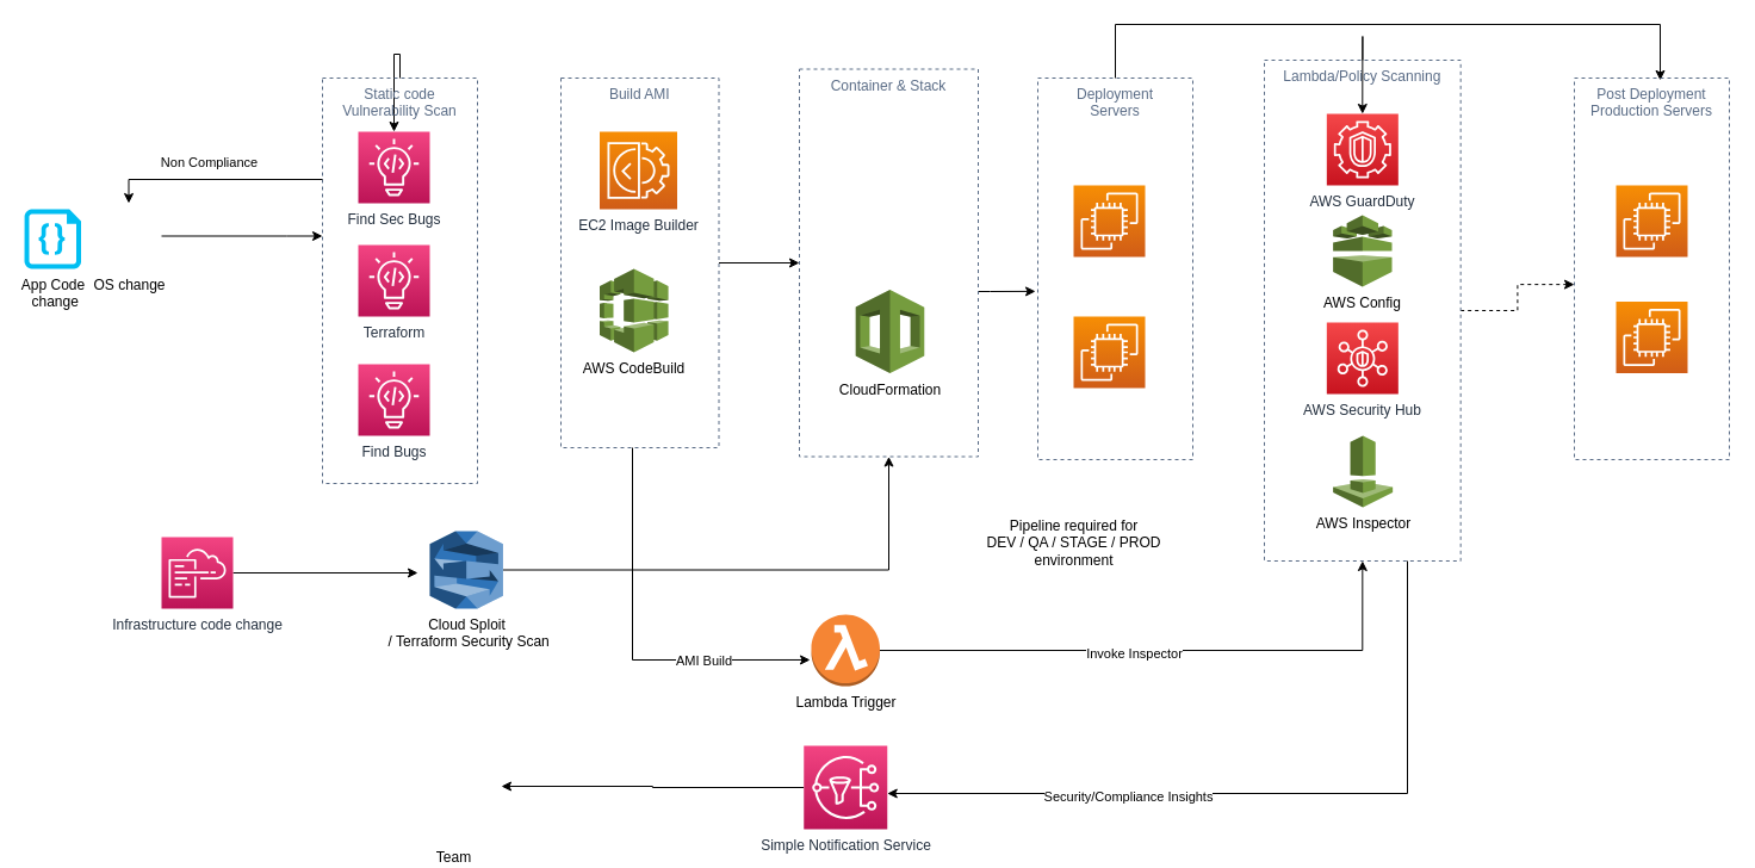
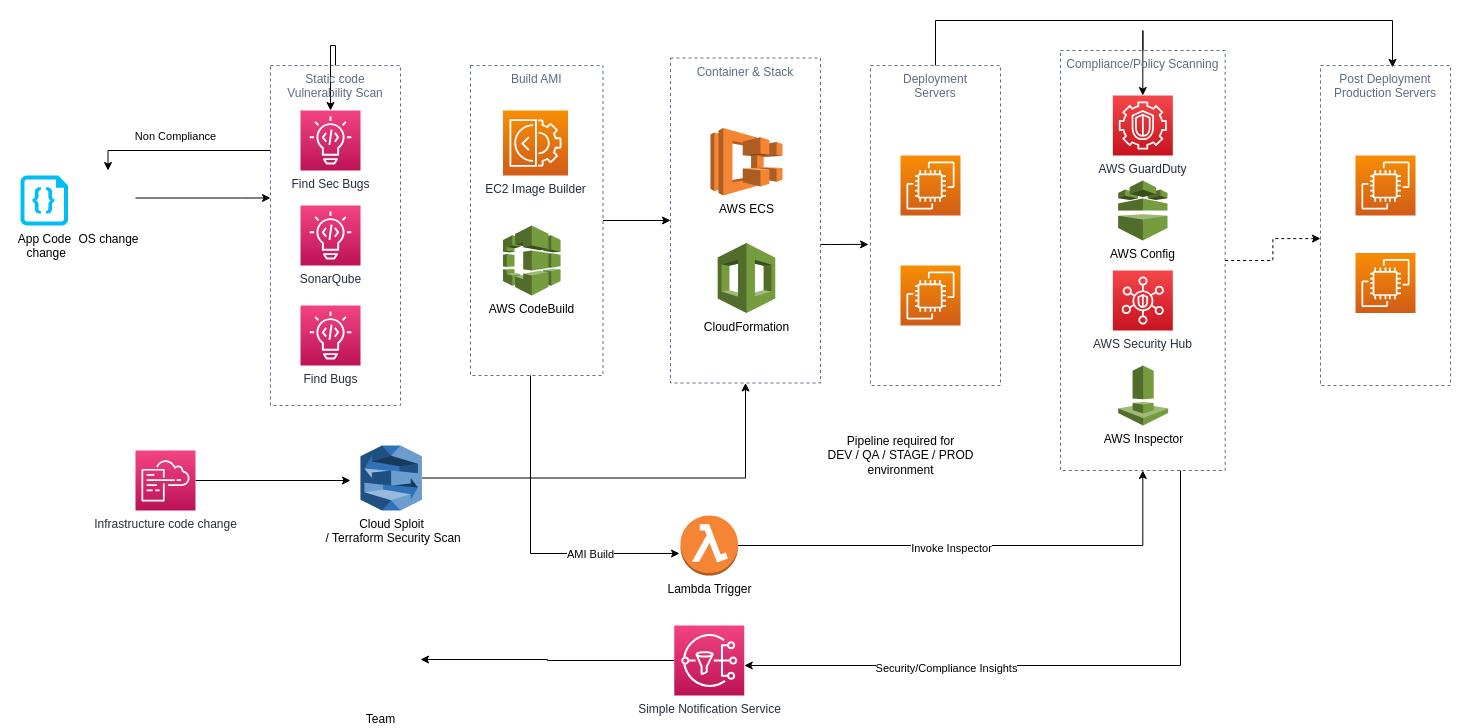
  <mxCell id="0" />
  <mxCell id="1" parent="0" />
  <mxCell id="2" value="Deployment&#10;Servers&#10;" style="fillColor=none;strokeColor=#5A6C86;dashed=1;verticalAlign=top;fontStyle=0;fontColor=#5A6C86;" parent="1" vertex="1"><mxGeometry x="870" y="65" width="130" height="320" as="geometry" /></mxCell>
  <mxCell id="3" style="edgeStyle=orthogonalEdgeStyle;rounded=0;orthogonalLoop=1;jettySize=auto;html=1;" parent="1" source="4" target="7" edge="1"><mxGeometry relative="1" as="geometry" /></mxCell>
  <mxCell id="4" value="Static code&#10;Vulnerability Scan&#10;" style="fillColor=none;strokeColor=#5A6C86;dashed=1;verticalAlign=top;fontStyle=0;fontColor=#5A6C86;" parent="1" vertex="1"><mxGeometry x="270" y="65" width="130" height="340" as="geometry" /></mxCell>
  <mxCell id="5" style="edgeStyle=orthogonalEdgeStyle;rounded=0;orthogonalLoop=1;jettySize=auto;html=1;entryX=0.5;entryY=0;entryDx=0;entryDy=0;" parent="1" source="4" target="13" edge="1"><mxGeometry relative="1" as="geometry"><Array as="points"><mxPoint x="108" y="150" /></Array></mxGeometry></mxCell>
  <mxCell id="6" value="&lt;div&gt;Non Compliance&lt;/div&gt;" style="edgeLabel;html=1;align=center;verticalAlign=middle;resizable=0;points=[];" parent="5" vertex="1" connectable="0"><mxGeometry x="-0.119" relative="1" as="geometry"><mxPoint x="-16" y="-15" as="offset" /></mxGeometry></mxCell>
  <mxCell id="7" value="Find Sec Bugs" style="outlineConnect=0;fontColor=#232F3E;gradientColor=#F34482;gradientDirection=north;fillColor=#BC1356;strokeColor=#ffffff;dashed=0;verticalLabelPosition=bottom;verticalAlign=top;align=center;html=1;fontSize=12;fontStyle=0;aspect=fixed;shape=mxgraph.aws4.resourceIcon;resIcon=mxgraph.aws4.codeguru;" parent="1" vertex="1"><mxGeometry x="300" y="110" width="60" height="60" as="geometry" /></mxCell>
  <mxCell id="8" value="CloudFormation" style="outlineConnect=0;dashed=0;verticalLabelPosition=bottom;verticalAlign=top;align=center;html=1;shape=mxgraph.aws3.cloudformation;fillColor=#759C3E;gradientColor=none;" parent="1" vertex="1"><mxGeometry x="717.21" y="242.5" width="57.58" height="70" as="geometry" /></mxCell>
  <mxCell id="9" style="edgeStyle=orthogonalEdgeStyle;rounded=0;orthogonalLoop=1;jettySize=auto;html=1;" parent="1" source="10" edge="1"><mxGeometry relative="1" as="geometry"><mxPoint x="350" y="480" as="targetPoint" /></mxGeometry></mxCell>
  <mxCell id="10" value="&lt;div&gt;Infrastructure code change&lt;br&gt;&lt;/div&gt;" style="outlineConnect=0;fontColor=#232F3E;gradientColor=#F34482;gradientDirection=north;fillColor=#BC1356;strokeColor=#ffffff;dashed=0;verticalLabelPosition=bottom;verticalAlign=top;align=center;html=1;fontSize=12;fontStyle=0;aspect=fixed;shape=mxgraph.aws4.resourceIcon;resIcon=mxgraph.aws4.cloudformation;" parent="1" vertex="1"><mxGeometry x="135" y="450" width="60" height="60" as="geometry" /></mxCell>
  <mxCell id="11" value="&lt;div&gt;App Code&lt;/div&gt;&amp;nbsp;change" style="verticalLabelPosition=bottom;html=1;verticalAlign=top;align=center;strokeColor=none;fillColor=#00BEF2;shape=mxgraph.azure.code_file;pointerEvents=1;" parent="1" vertex="1"><mxGeometry x="20" y="175" width="47.5" height="50" as="geometry" /></mxCell>
  <mxCell id="12" style="edgeStyle=orthogonalEdgeStyle;rounded=0;orthogonalLoop=1;jettySize=auto;html=1;" parent="1" source="13" target="4" edge="1"><mxGeometry relative="1" as="geometry"><mxPoint x="270" y="198" as="targetPoint" /><Array as="points"><mxPoint x="240" y="198" /><mxPoint x="240" y="198" /></Array></mxGeometry></mxCell>
  <mxCell id="13" value="&lt;div&gt;OS change&lt;/div&gt;" style="shape=image;html=1;verticalAlign=top;verticalLabelPosition=bottom;labelBackgroundColor=#ffffff;imageAspect=0;aspect=fixed;image=https://cdn0.iconfinder.com/data/icons/flat-round-system/512/mac_os_X-128.png" parent="1" vertex="1"><mxGeometry x="80" y="170" width="55" height="55" as="geometry" /></mxCell>
  <mxCell id="14" value="&lt;div&gt;AWS Config&lt;/div&gt;" style="outlineConnect=0;dashed=0;verticalLabelPosition=bottom;verticalAlign=top;align=center;html=1;shape=mxgraph.aws3.config;fillColor=#759C3E;gradientColor=none;" parent="1" vertex="1"><mxGeometry x="1117.66" y="180" width="49.35" height="60" as="geometry" /></mxCell>
  <mxCell id="15" value="AWS GuardDuty" style="outlineConnect=0;fontColor=#232F3E;gradientColor=#F54749;gradientDirection=north;fillColor=#C7131F;strokeColor=#ffffff;dashed=0;verticalLabelPosition=bottom;verticalAlign=top;align=center;html=1;fontSize=12;fontStyle=0;aspect=fixed;shape=mxgraph.aws4.resourceIcon;resIcon=mxgraph.aws4.guardduty;" parent="1" vertex="1"><mxGeometry x="1112.33" y="95" width="60" height="60" as="geometry" /></mxCell>
  <mxCell id="16" value="&lt;div&gt;AWS Security Hub&lt;/div&gt;" style="outlineConnect=0;fontColor=#232F3E;gradientColor=#F54749;gradientDirection=north;fillColor=#C7131F;strokeColor=#ffffff;dashed=0;verticalLabelPosition=bottom;verticalAlign=top;align=center;html=1;fontSize=12;fontStyle=0;aspect=fixed;shape=mxgraph.aws4.resourceIcon;resIcon=mxgraph.aws4.security_hub;" parent="1" vertex="1"><mxGeometry x="1112.33" y="270" width="60" height="60" as="geometry" /></mxCell>
  <mxCell id="17" value="AWS Inspector" style="outlineConnect=0;dashed=0;verticalLabelPosition=bottom;verticalAlign=top;align=center;html=1;shape=mxgraph.aws3.inspector;fillColor=#759C3E;gradientColor=none;" parent="1" vertex="1"><mxGeometry x="1117.66" y="365" width="50" height="60" as="geometry" /></mxCell>
  <mxCell id="18" style="edgeStyle=orthogonalEdgeStyle;rounded=0;orthogonalLoop=1;jettySize=auto;html=1;" parent="1" source="22" target="15" edge="1"><mxGeometry relative="1" as="geometry" /></mxCell>
  <mxCell id="19" style="edgeStyle=orthogonalEdgeStyle;rounded=0;orthogonalLoop=1;jettySize=auto;html=1;" parent="1" source="22" target="44" edge="1"><mxGeometry relative="1" as="geometry"><Array as="points"><mxPoint x="1180" y="665" /></Array></mxGeometry></mxCell>
  <mxCell id="20" value="&lt;div&gt;Security/Compliance Insights &lt;/div&gt;" style="edgeLabel;html=1;align=center;verticalAlign=middle;resizable=0;points=[];" parent="19" vertex="1" connectable="0"><mxGeometry x="0.362" y="2" relative="1" as="geometry"><mxPoint as="offset" /></mxGeometry></mxCell>
  <mxCell id="21" style="edgeStyle=orthogonalEdgeStyle;rounded=0;orthogonalLoop=1;jettySize=auto;html=1;entryX=0;entryY=0.541;entryDx=0;entryDy=0;entryPerimeter=0;dashed=1;" edge="1" parent="1" source="22" target="46"><mxGeometry relative="1" as="geometry" /></mxCell>
- <mxCell id="22" value="Lambda/Policy Scanning" style="fillColor=none;strokeColor=#5A6C86;dashed=1;verticalAlign=top;fontStyle=0;fontColor=#5A6C86;" parent="1" vertex="1"><mxGeometry x="1060" y="50" width="164.67" height="420" as="geometry" /></mxCell>
- <mxCell id="24" value="Terraform" style="outlineConnect=0;fontColor=#232F3E;gradientColor=#F34482;gradientDirection=north;fillColor=#BC1356;strokeColor=#ffffff;dashed=0;verticalLabelPosition=bottom;verticalAlign=top;align=center;html=1;fontSize=12;fontStyle=0;aspect=fixed;shape=mxgraph.aws4.resourceIcon;resIcon=mxgraph.aws4.codeguru;" parent="1" vertex="1"><mxGeometry x="300" y="205" width="60" height="60" as="geometry" /></mxCell>
+ <mxCell id="22" value="Compliance/Policy Scanning" style="fillColor=none;strokeColor=#5A6C86;dashed=1;verticalAlign=top;fontStyle=0;fontColor=#5A6C86;" parent="1" vertex="1"><mxGeometry x="1060" y="50" width="164.67" height="420" as="geometry" /></mxCell>
+ <mxCell id="23" value="AWS ECS" style="outlineConnect=0;dashed=0;verticalLabelPosition=bottom;verticalAlign=top;align=center;html=1;shape=mxgraph.aws3.ecs;fillColor=#F58534;gradientColor=none;" parent="1" vertex="1"><mxGeometry x="710" y="127.5" width="72" height="67.5" as="geometry" /></mxCell>
+ <mxCell id="24" value="SonarQube" style="outlineConnect=0;fontColor=#232F3E;gradientColor=#F34482;gradientDirection=north;fillColor=#BC1356;strokeColor=#ffffff;dashed=0;verticalLabelPosition=bottom;verticalAlign=top;align=center;html=1;fontSize=12;fontStyle=0;aspect=fixed;shape=mxgraph.aws4.resourceIcon;resIcon=mxgraph.aws4.codeguru;" parent="1" vertex="1"><mxGeometry x="300" y="205" width="60" height="60" as="geometry" /></mxCell>
  <mxCell id="25" value="Find Bugs" style="outlineConnect=0;fontColor=#232F3E;gradientColor=#F34482;gradientDirection=north;fillColor=#BC1356;strokeColor=#ffffff;dashed=0;verticalLabelPosition=bottom;verticalAlign=top;align=center;html=1;fontSize=12;fontStyle=0;aspect=fixed;shape=mxgraph.aws4.resourceIcon;resIcon=mxgraph.aws4.codeguru;" parent="1" vertex="1"><mxGeometry x="300" y="305" width="60" height="60" as="geometry" /></mxCell>
  <mxCell id="26" value="EC2 Image Builder" style="outlineConnect=0;fontColor=#232F3E;gradientColor=#F78E04;gradientDirection=north;fillColor=#D05C17;strokeColor=#ffffff;dashed=0;verticalLabelPosition=bottom;verticalAlign=top;align=center;html=1;fontSize=12;fontStyle=0;aspect=fixed;shape=mxgraph.aws4.resourceIcon;resIcon=mxgraph.aws4.ec2_image_builder;" parent="1" vertex="1"><mxGeometry x="502.5" y="110" width="65" height="65" as="geometry" /></mxCell>
  <mxCell id="27" value="AWS CodeBuild" style="outlineConnect=0;dashed=0;verticalLabelPosition=bottom;verticalAlign=top;align=center;html=1;shape=mxgraph.aws3.codebuild;fillColor=#759C3E;gradientColor=none;" parent="1" vertex="1"><mxGeometry x="502.5" y="225" width="57.58" height="70" as="geometry" /></mxCell>
  <mxCell id="28" style="edgeStyle=orthogonalEdgeStyle;rounded=0;orthogonalLoop=1;jettySize=auto;html=1;" parent="1" source="31" target="33" edge="1"><mxGeometry relative="1" as="geometry" /></mxCell>
  <mxCell id="29" style="edgeStyle=orthogonalEdgeStyle;rounded=0;orthogonalLoop=1;jettySize=auto;html=1;entryX=-0.017;entryY=0.633;entryDx=0;entryDy=0;entryPerimeter=0;" parent="1" source="31" target="42" edge="1"><mxGeometry relative="1" as="geometry"><Array as="points"><mxPoint x="530" y="553" /></Array></mxGeometry></mxCell>
  <mxCell id="30" value="AMI Build" style="edgeLabel;html=1;align=center;verticalAlign=middle;resizable=0;points=[];" parent="29" vertex="1" connectable="0"><mxGeometry x="0.089" y="30" relative="1" as="geometry"><mxPoint x="60" y="30" as="offset" /></mxGeometry></mxCell>
  <mxCell id="31" value="Build AMI" style="fillColor=none;strokeColor=#5A6C86;dashed=1;verticalAlign=top;fontStyle=0;fontColor=#5A6C86;" parent="1" vertex="1"><mxGeometry x="470" y="65" width="132.5" height="310" as="geometry" /></mxCell>
  <mxCell id="32" style="edgeStyle=orthogonalEdgeStyle;rounded=0;orthogonalLoop=1;jettySize=auto;html=1;entryX=-0.015;entryY=0.559;entryDx=0;entryDy=0;entryPerimeter=0;" parent="1" source="33" target="2" edge="1"><mxGeometry relative="1" as="geometry"><Array as="points"><mxPoint x="830" y="244" /><mxPoint x="830" y="244" /></Array></mxGeometry></mxCell>
  <mxCell id="33" value="Container &amp; Stack" style="fillColor=none;strokeColor=#5A6C86;dashed=1;verticalAlign=top;fontStyle=0;fontColor=#5A6C86;" parent="1" vertex="1"><mxGeometry x="670" y="57.5" width="150" height="325" as="geometry" /></mxCell>
  <mxCell id="34" value="" style="outlineConnect=0;fontColor=#232F3E;gradientColor=#F78E04;gradientDirection=north;fillColor=#D05C17;strokeColor=#ffffff;dashed=0;verticalLabelPosition=bottom;verticalAlign=top;align=center;html=1;fontSize=12;fontStyle=0;aspect=fixed;shape=mxgraph.aws4.resourceIcon;resIcon=mxgraph.aws4.ec2;" parent="1" vertex="1"><mxGeometry x="900" y="155" width="60" height="60" as="geometry" /></mxCell>
  <mxCell id="35" value="" style="outlineConnect=0;fontColor=#232F3E;gradientColor=#F78E04;gradientDirection=north;fillColor=#D05C17;strokeColor=#ffffff;dashed=0;verticalLabelPosition=bottom;verticalAlign=top;align=center;html=1;fontSize=12;fontStyle=0;aspect=fixed;shape=mxgraph.aws4.resourceIcon;resIcon=mxgraph.aws4.ec2;" parent="1" vertex="1"><mxGeometry x="900" y="265" width="60" height="60" as="geometry" /></mxCell>
  <mxCell id="36" style="edgeStyle=orthogonalEdgeStyle;rounded=0;orthogonalLoop=1;jettySize=auto;html=1;entryX=0.554;entryY=0.006;entryDx=0;entryDy=0;entryPerimeter=0;" edge="1" parent="1" source="2" target="46"><mxGeometry relative="1" as="geometry"><Array as="points"><mxPoint x="935" y="20" /><mxPoint x="1392" y="20" /></Array></mxGeometry></mxCell>
  <mxCell id="37" style="edgeStyle=orthogonalEdgeStyle;rounded=0;orthogonalLoop=1;jettySize=auto;html=1;entryX=0.5;entryY=1;entryDx=0;entryDy=0;" parent="1" source="38" target="33" edge="1"><mxGeometry relative="1" as="geometry" /></mxCell>
  <mxCell id="38" value="&lt;div&gt;Cloud Sploit&lt;/div&gt;&lt;div&gt;&amp;nbsp;/ Terraform Security Scan&lt;/div&gt;" style="outlineConnect=0;dashed=0;verticalLabelPosition=bottom;verticalAlign=top;align=center;html=1;shape=mxgraph.aws3.lex;fillColor=#2E73B8;gradientColor=none;" parent="1" vertex="1"><mxGeometry x="360" y="445" width="61.39" height="65" as="geometry" /></mxCell>
  <mxCell id="39" value="Pipeline required for &lt;div&gt;DEV / QA / STAGE / PROD&lt;br&gt;&lt;/div&gt;&lt;div&gt;environment &lt;/div&gt;" style="text;html=1;align=center;verticalAlign=middle;resizable=0;points=[];autosize=1;" parent="1" vertex="1"><mxGeometry x="820" y="430" width="160" height="50" as="geometry" /></mxCell>
  <mxCell id="40" style="edgeStyle=orthogonalEdgeStyle;rounded=0;orthogonalLoop=1;jettySize=auto;html=1;entryX=0.5;entryY=1;entryDx=0;entryDy=0;" parent="1" source="42" target="22" edge="1"><mxGeometry relative="1" as="geometry" /></mxCell>
  <mxCell id="41" value="Invoke Inspector " style="edgeLabel;html=1;align=center;verticalAlign=middle;resizable=0;points=[];" parent="40" vertex="1" connectable="0"><mxGeometry x="-0.114" y="-2" relative="1" as="geometry"><mxPoint as="offset" /></mxGeometry></mxCell>
  <mxCell id="42" value="Lambda Trigger" style="outlineConnect=0;dashed=0;verticalLabelPosition=bottom;verticalAlign=top;align=center;html=1;shape=mxgraph.aws3.lambda_function;fillColor=#F58534;gradientColor=none;" parent="1" vertex="1"><mxGeometry x="680" y="515" width="57.5" height="60" as="geometry" /></mxCell>
  <mxCell id="43" style="edgeStyle=orthogonalEdgeStyle;rounded=0;orthogonalLoop=1;jettySize=auto;html=1;entryX=1;entryY=0.425;entryDx=0;entryDy=0;entryPerimeter=0;" parent="1" source="44" target="45" edge="1"><mxGeometry relative="1" as="geometry" /></mxCell>
  <mxCell id="44" value="Simple Notification Service" style="outlineConnect=0;fontColor=#232F3E;gradientColor=#F34482;gradientDirection=north;fillColor=#BC1356;strokeColor=#ffffff;dashed=0;verticalLabelPosition=bottom;verticalAlign=top;align=center;html=1;fontSize=12;fontStyle=0;aspect=fixed;shape=mxgraph.aws4.resourceIcon;resIcon=mxgraph.aws4.sns;" parent="1" vertex="1"><mxGeometry x="673.75" y="625" width="70" height="70" as="geometry" /></mxCell>
  <mxCell id="45" value="Team" style="shape=image;html=1;verticalAlign=top;verticalLabelPosition=bottom;labelBackgroundColor=#ffffff;imageAspect=0;aspect=fixed;image=https://cdn0.iconfinder.com/data/icons/business-management-1-8/256/b-37-128.png" parent="1" vertex="1"><mxGeometry x="340" y="625" width="80" height="80" as="geometry" /></mxCell>
  <mxCell id="46" value="Post Deployment&#10;Production Servers&#10;" style="fillColor=none;strokeColor=#5A6C86;dashed=1;verticalAlign=top;fontStyle=0;fontColor=#5A6C86;" vertex="1" parent="1"><mxGeometry x="1320" y="65" width="130" height="320" as="geometry" /></mxCell>
  <mxCell id="47" value="" style="outlineConnect=0;fontColor=#232F3E;gradientColor=#F78E04;gradientDirection=north;fillColor=#D05C17;strokeColor=#ffffff;dashed=0;verticalLabelPosition=bottom;verticalAlign=top;align=center;html=1;fontSize=12;fontStyle=0;aspect=fixed;shape=mxgraph.aws4.resourceIcon;resIcon=mxgraph.aws4.ec2;" vertex="1" parent="1"><mxGeometry x="1355" y="155" width="60" height="60" as="geometry" /></mxCell>
  <mxCell id="48" value="" style="outlineConnect=0;fontColor=#232F3E;gradientColor=#F78E04;gradientDirection=north;fillColor=#D05C17;strokeColor=#ffffff;dashed=0;verticalLabelPosition=bottom;verticalAlign=top;align=center;html=1;fontSize=12;fontStyle=0;aspect=fixed;shape=mxgraph.aws4.resourceIcon;resIcon=mxgraph.aws4.ec2;" vertex="1" parent="1"><mxGeometry x="1355" y="252.5" width="60" height="60" as="geometry" /></mxCell>
